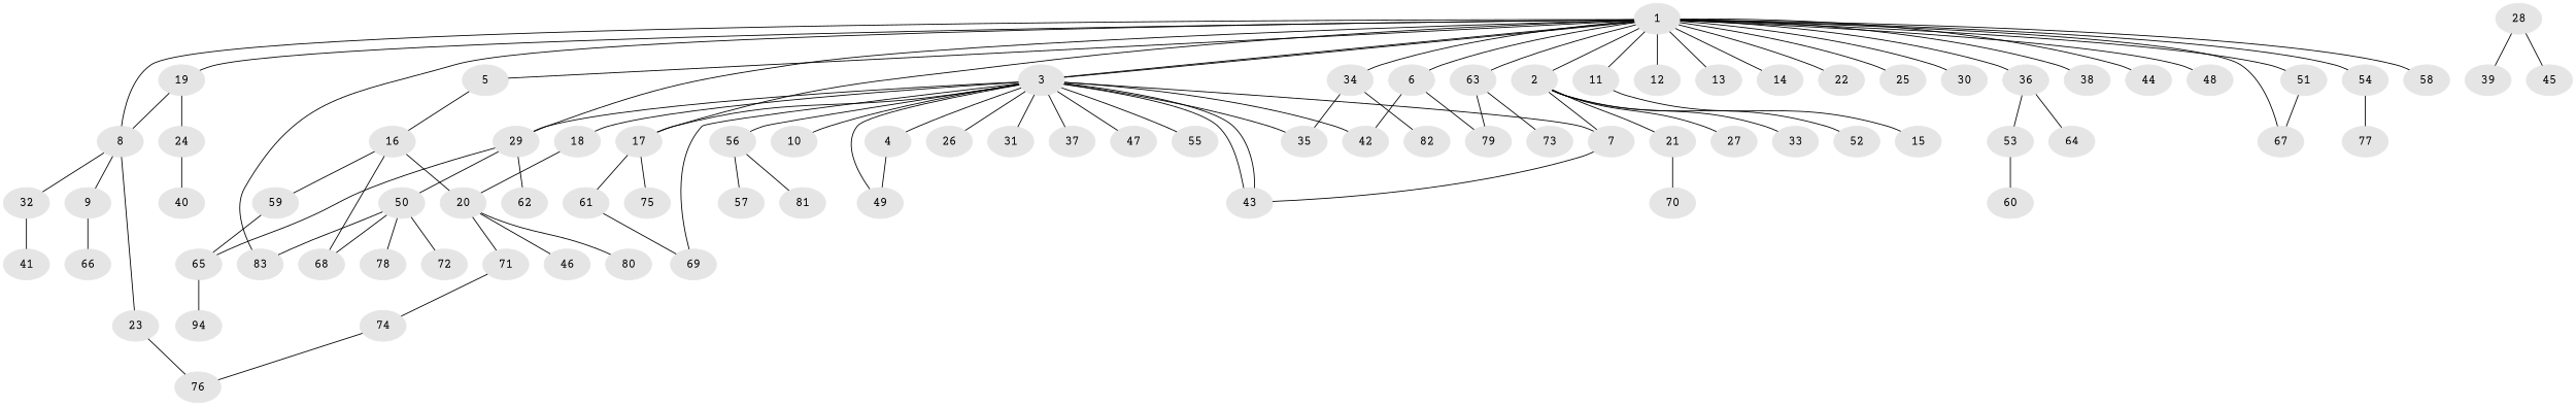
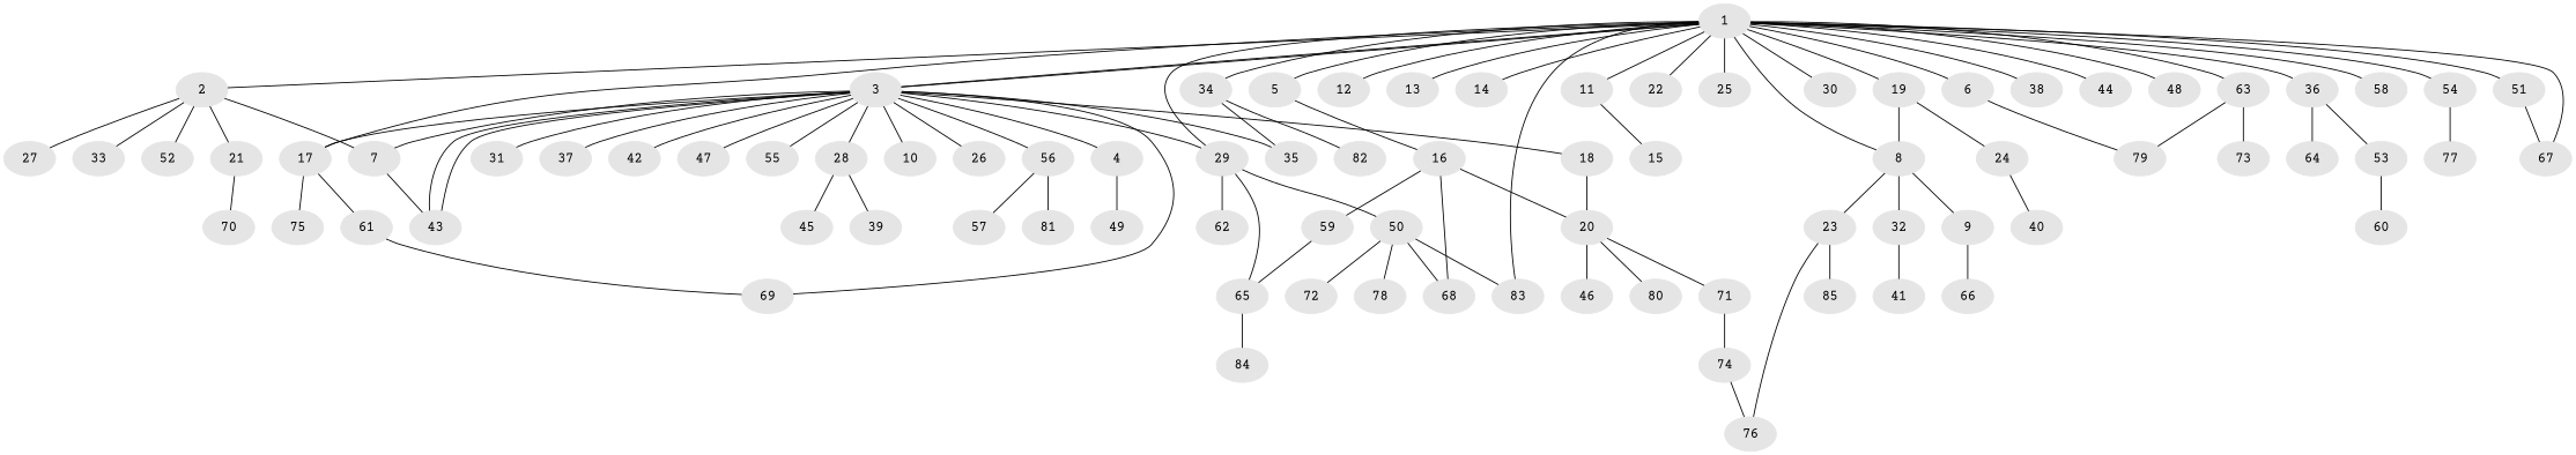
  graph {
    fontname="Courier Prime"
    node [color=gray90 fontname="Courier Prime" style=filled]
    edge [fontname="Courier Prime"]
    1
    2
    3
    5
    6
    8
    11
    12
    13
    14
    17
    19
    22
    25
    29
    30
    34
    36
    38
    44
    48
    51
    54
    58
    63
    67
    83
    7
    21
    27
    33
    52
    4
    10
    18
    26
    28
    31
    35
    37
    42
    43
    47
    55
    56
    69
    16
    79
    9
    23
    32
    15
    61
    75
    24
    50
    62
    65
    82
    53
    64
    77
    73
    70
    49
    20
    39
    45
    57
    81
    59
    68
    66
    76
+   85
    41
    46
    71
    80
    40
    74
    72
    78
-   84 [label=94]
+   84
    60
    1 -- 2
    1 -- 3
    1 -- 3
    1 -- 5
    1 -- 6
    1 -- 8
    1 -- 11
    1 -- 12
    1 -- 13
    1 -- 14
    1 -- 17
    1 -- 19
    1 -- 22
    1 -- 25
    1 -- 29
    1 -- 30
    1 -- 34
    1 -- 36
    1 -- 38
    1 -- 44
    1 -- 48
    1 -- 51
    1 -- 54
    1 -- 58
    1 -- 63
    1 -- 67
    1 -- 83
    2 -- 7
    2 -- 21
    2 -- 27
    2 -- 33
    2 -- 52
    3 -- 17
    3 -- 29
    3 -- 7
    3 -- 4
    3 -- 10
    3 -- 18
    3 -- 26
-   3 -- 49
+   3 -- 28
    3 -- 31
    3 -- 35
    3 -- 37
    3 -- 42
    3 -- 43
    3 -- 43
    3 -- 47
    3 -- 55
    3 -- 56
    3 -- 69
    5 -- 16
-   6 -- 42
    6 -- 79
    8 -- 9
    8 -- 23
    8 -- 32
    11 -- 15
    17 -- 61
    17 -- 75
    19 -- 8
    19 -- 24
    29 -- 50
    29 -- 62
    29 -- 65
    34 -- 35
    34 -- 82
    36 -- 53
    36 -- 64
    51 -- 67
    54 -- 77
    63 -- 79
    63 -- 73
    7 -- 43
    21 -- 70
    4 -- 49
    18 -- 20
    28 -- 39
    28 -- 45
    56 -- 57
    56 -- 81
    16 -- 20
    16 -- 59
    16 -- 68
    9 -- 66
    23 -- 76
+   23 -- 85
    32 -- 41
    61 -- 69
    24 -- 40
    50 -- 83
    50 -- 68
    50 -- 72
    50 -- 78
    65 -- 84
    53 -- 60
    20 -- 46
    20 -- 71
    20 -- 80
    59 -- 65
    71 -- 74
    74 -- 76
  }
